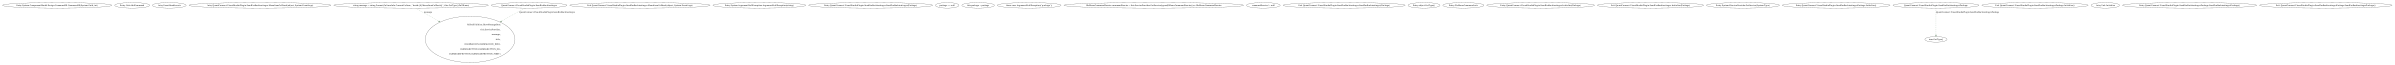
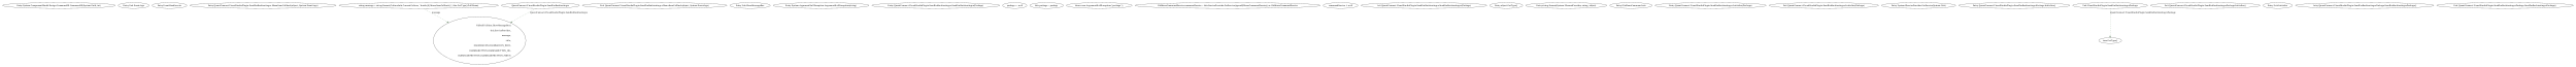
  digraph {
    fontname="PT Serif"
    node [cluster="QuantConnect.VisualStudioPlugin.SendForBacktestingcs.SendForBacktestingcs(Package)" file="SendForBacktestingcs.cs" fontname="PT Serif"]
    edge [color=darkseagreen4 fontname="PT Serif" style=dashed]
    n1 [cluster="System.ComponentModel.Design.CommandID.CommandID(System.Guid, int)" label="Entry System.ComponentModel.Design.CommandID.CommandID(System.Guid, int)" span="0-0"]
-   n2 [cluster="Unk.AddCommand" label="Entry Unk.AddCommand"]
+   n2 [cluster="Unk.AddCommand" label="Entry Unk.EventArgs"]
    n3 [cluster="EventHandler.cstr" label="Entry EventHandler.cstr"]
    n4 [cluster="QuantConnect.VisualStudioPlugin.SendForBacktestingcs.MenuItemCallback(object, System.EventArgs)" label="Entry QuantConnect.VisualStudioPlugin.SendForBacktestingcs.MenuItemCallback(object, System.EventArgs)" span="96-96"]
    n5 [cluster="QuantConnect.VisualStudioPlugin.SendForBacktestingcs.MenuItemCallback(object, System.EventArgs)" label="string message = string.Format(CultureInfo.CurrentCulture, ''Inside {0}.MenuItemCallback()'', this.GetType().FullName)" span="98-98"]
    n6 [cluster="QuantConnect.VisualStudioPlugin.SendForBacktestingcs.MenuItemCallback(object, System.EventArgs)" label="VsShellUtilities.ShowMessageBox(\r\n                this.ServiceProvider,\r\n                message,\r\n                title,\r\n                OLEMSGICON.OLEMSGICON_INFO,\r\n                OLEMSGBUTTON.OLEMSGBUTTON_OK,\r\n                OLEMSGDEFBUTTON.OLEMSGDEFBUTTON_FIRST)" span="102-108"]
    n7 [cluster="QuantConnect.VisualStudioPlugin.SendForBacktestingcs.MenuItemCallback(object, System.EventArgs)" label="Exit QuantConnect.VisualStudioPlugin.SendForBacktestingcs.MenuItemCallback(object, System.EventArgs)" span="96-96"]
+   n8 [cluster="Unk.ShowMessageBox" label="Entry Unk.ShowMessageBox"]
    n9 [cluster="System.ArgumentNullException.ArgumentNullException(string)" label="Entry System.ArgumentNullException.ArgumentNullException(string)" span="0-0"]
    n10 [label="Entry QuantConnect.VisualStudioPlugin.SendForBacktestingcs.SendForBacktestingcs(Package)" span="39-39"]
    n11 [label="package == null" span="41-41"]
    n12 [label="this.package = package" span="46-46"]
    n13 [label="throw new ArgumentNullException(''package'');" span="43-43"]
    n14 [label="OleMenuCommandService commandService = this.ServiceProvider.GetService(typeof(IMenuCommandService)) as OleMenuCommandService" span="48-48"]
    n15 [label="commandService != null" span="49-49"]
    n16 [label="Exit QuantConnect.VisualStudioPlugin.SendForBacktestingcs.SendForBacktestingcs(Package)" span="39-39"]
    n17 [cluster="object.GetType()" label="Entry object.GetType()" span="0-0"]
+   n18 [cluster="string.Format(System.IFormatProvider, string, object)" label="Entry string.Format(System.IFormatProvider, string, object)" span="0-0"]
    n19 [cluster="OleMenuCommand.cstr" label="Entry OleMenuCommand.cstr"]
    n20 [cluster="QuantConnect.VisualStudioPlugin.SendForBacktestingcs.Initialize(Package)" label="Entry QuantConnect.VisualStudioPlugin.SendForBacktestingcs.Initialize(Package)" span="84-84"]
    n21 [cluster="QuantConnect.VisualStudioPlugin.SendForBacktestingcs.Initialize(Package)" label="Exit QuantConnect.VisualStudioPlugin.SendForBacktestingcs.Initialize(Package)" span="84-84"]
-   n22 [cluster="System.IServiceProvider.GetService(System.Type)" label="Entry System.IServiceProvider.GetService(System.Type)" span="0-0"]
+   n22 [cluster="System.IServiceProvider.GetService(System.Type)" label="Entry System.IServiceProvider.GetService(System.Unk)" span="0-0"]
    n23 [label="QuantConnect.VisualStudioPlugin.SendForBacktestingcs" cluster=""]
    n24 [cluster="QuantConnect.VisualStudioPlugin.SendForBacktestingcsPackage.Initialize()" file="SendForBacktestingcsPackage.cs" label="Entry QuantConnect.VisualStudioPlugin.SendForBacktestingcsPackage.Initialize()" span="66-66"]
    n25 [cluster="QuantConnect.VisualStudioPlugin.SendForBacktestingcsPackage.Initialize()" file="SendForBacktestingcsPackage.cs" label="base.GetType()" span="69-69"]
    n26 [cluster="QuantConnect.VisualStudioPlugin.SendForBacktestingcsPackage.Initialize()" file="SendForBacktestingcsPackage.cs" label="Exit QuantConnect.VisualStudioPlugin.SendForBacktestingcsPackage.Initialize()" span="66-66"]
    n27 [cluster="Unk.Initialize" file="SendForBacktestingcsPackage.cs" label="Entry Unk.Initialize"]
    n28 [cluster="QuantConnect.VisualStudioPlugin.SendForBacktestingcsPackage.SendForBacktestingcsPackage()" file="SendForBacktestingcsPackage.cs" label="Entry QuantConnect.VisualStudioPlugin.SendForBacktestingcsPackage.SendForBacktestingcsPackage()" span="52-52"]
    n29 [cluster="QuantConnect.VisualStudioPlugin.SendForBacktestingcsPackage.SendForBacktestingcsPackage()" file="SendForBacktestingcsPackage.cs" label="Exit QuantConnect.VisualStudioPlugin.SendForBacktestingcsPackage.SendForBacktestingcsPackage()" span="52-52"]
-   n30 [file="SendForBacktestingcsPackage.cs" label="QuantConnect.VisualStudioPlugin.SendForBacktestingcsPackage" cluster=""]
+   n30 [file="SendForBacktestingcsPackage.cs" label="Unk.VisualStudioPlugin.SendForBacktestingcsPackage" cluster=""]
    n5 -> n6 [label=message]
    n23 -> n6 [label="QuantConnect.VisualStudioPlugin.SendForBacktestingcs"]
    n30 -> n25 [label="QuantConnect.VisualStudioPlugin.SendForBacktestingcsPackage"]
  }
